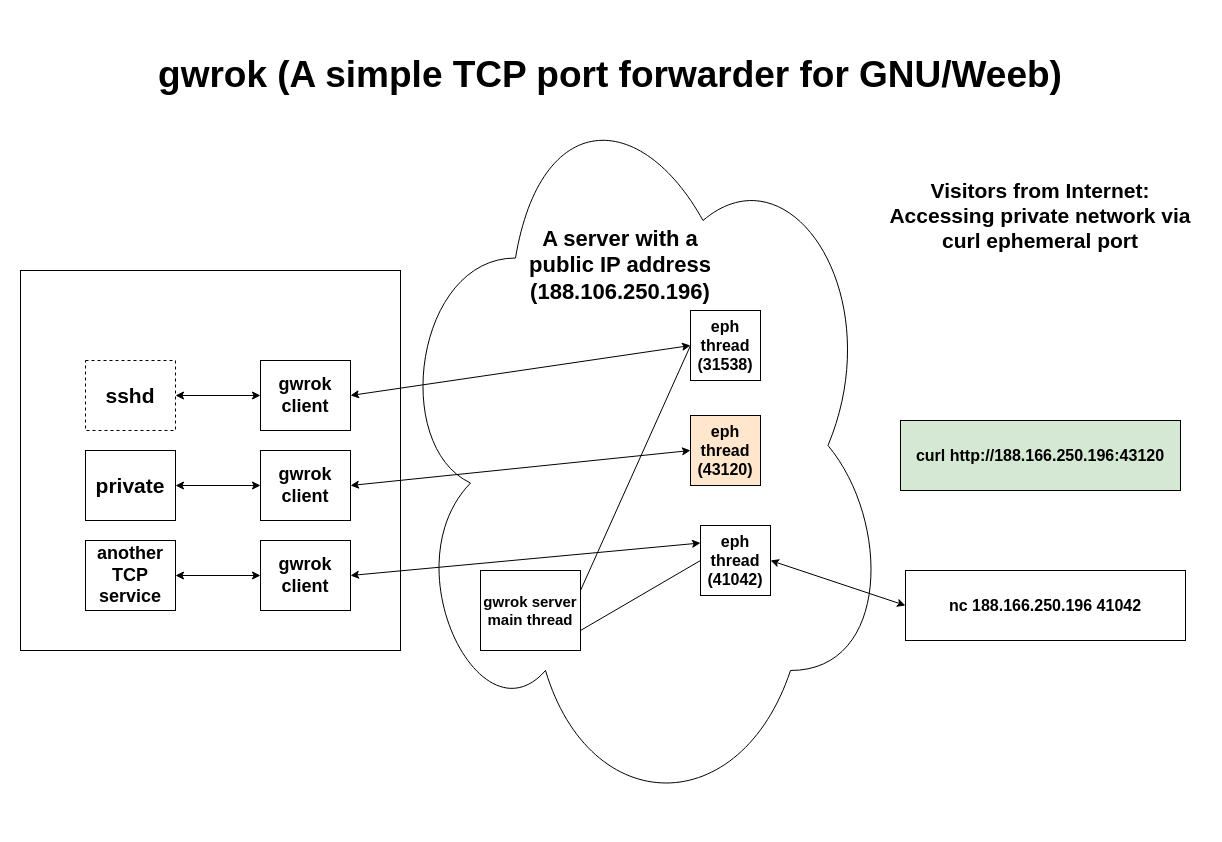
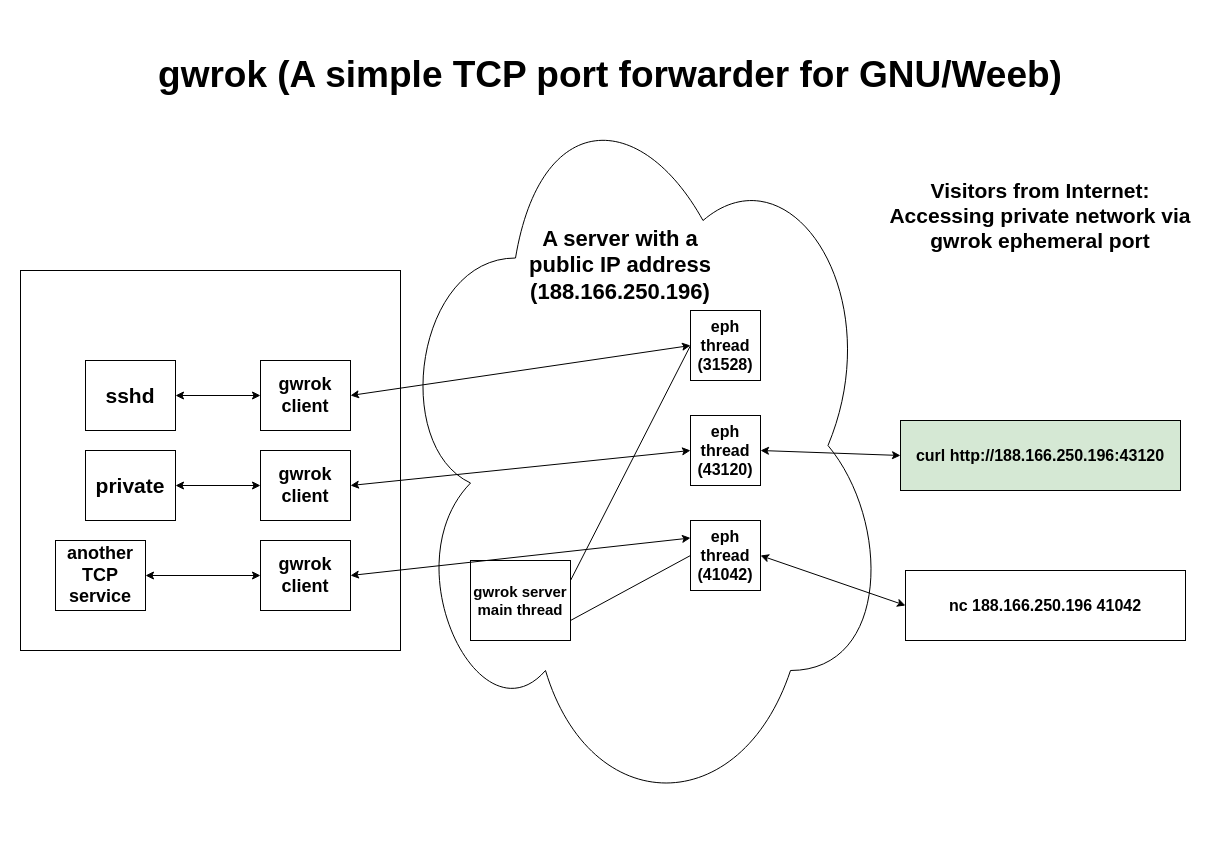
  <mxCell id="0" />
  <mxCell id="1" parent="0" />
  <mxCell id="2" value="" style="ellipse;shape=cloud;whiteSpace=wrap;html=1;" vertex="1" parent="1"><mxGeometry x="390" y="70" width="500" height="750" as="geometry" /></mxCell>
- <mxCell id="3" value="eph&lt;br style=&quot;font-size: 16px;&quot;&gt;thread&lt;br&gt;(31538)" style="whiteSpace=wrap;html=1;aspect=fixed;fontStyle=1;fontSize=16;" vertex="1" parent="1"><mxGeometry x="690" y="310" width="70" height="70" as="geometry" /></mxCell>
- <mxCell id="4" value="gwrok server&lt;br style=&quot;font-size: 15px;&quot;&gt;main thread&lt;br style=&quot;font-size: 15px;&quot;&gt;" style="rounded=0;whiteSpace=wrap;html=1;fontStyle=1;fontSize=15;" vertex="1" parent="1"><mxGeometry x="480" y="570" width="100" height="80" as="geometry" /></mxCell>
- <mxCell id="5" value="eph&lt;br style=&quot;font-size: 16px;&quot;&gt;thread&lt;br&gt;(43120)" style="whiteSpace=wrap;html=1;aspect=fixed;fontStyle=1;fontSize=16;fillColor=#ffe6cc;" vertex="1" parent="1"><mxGeometry x="690" y="415" width="70" height="70" as="geometry" /></mxCell>
+ <mxCell id="3" value="eph&lt;br style=&quot;font-size: 16px;&quot;&gt;thread&lt;br&gt;(31528)" style="whiteSpace=wrap;html=1;aspect=fixed;fontStyle=1;fontSize=16;" vertex="1" parent="1"><mxGeometry x="690" y="310" width="70" height="70" as="geometry" /></mxCell>
+ <mxCell id="4" value="gwrok server&lt;br style=&quot;font-size: 15px;&quot;&gt;main thread&lt;br style=&quot;font-size: 15px;&quot;&gt;" style="rounded=0;whiteSpace=wrap;html=1;fontStyle=1;fontSize=15;" vertex="1" parent="1"><mxGeometry x="470" y="560" width="100" height="80" as="geometry" /></mxCell>
+ <mxCell id="5" value="eph&lt;br style=&quot;font-size: 16px;&quot;&gt;thread&lt;br&gt;(43120)" style="whiteSpace=wrap;html=1;aspect=fixed;fontStyle=1;fontSize=16;" vertex="1" parent="1"><mxGeometry x="690" y="415" width="70" height="70" as="geometry" /></mxCell>
  <mxCell id="6" value="" style="endArrow=none;html=1;rounded=0;entryX=0;entryY=0.5;entryDx=0;entryDy=0;exitX=1;exitY=0.25;exitDx=0;exitDy=0;" edge="1" parent="1" source="4" target="3"><mxGeometry width="50" height="50" relative="1" as="geometry"><mxPoint x="490" y="677.5" as="sourcePoint" /><mxPoint x="540" y="627.5" as="targetPoint" /></mxGeometry></mxCell>
  <mxCell id="7" value="" style="rounded=0;whiteSpace=wrap;html=1;" vertex="1" parent="1"><mxGeometry x="20" y="270" width="380" height="380" as="geometry" /></mxCell>
- <mxCell id="8" value="sshd" style="rounded=0;whiteSpace=wrap;html=1;fontStyle=1;fontSize=21;dashed=1;" vertex="1" parent="1"><mxGeometry x="85" y="360" width="90" height="70" as="geometry" /></mxCell>
+ <mxCell id="8" value="sshd" style="rounded=0;whiteSpace=wrap;html=1;fontStyle=1;fontSize=21;" vertex="1" parent="1"><mxGeometry x="85" y="360" width="90" height="70" as="geometry" /></mxCell>
  <mxCell id="9" value="private" style="rounded=0;whiteSpace=wrap;html=1;fontSize=21;fontStyle=1" vertex="1" parent="1"><mxGeometry x="85" y="450" width="90" height="70" as="geometry" /></mxCell>
- <mxCell id="10" value="another TCP service" style="rounded=0;whiteSpace=wrap;html=1;fontSize=18;fontStyle=1" vertex="1" parent="1"><mxGeometry x="85" y="540" width="90" height="70" as="geometry" /></mxCell>
+ <mxCell id="10" value="another TCP service" style="rounded=0;whiteSpace=wrap;html=1;fontSize=18;fontStyle=1" vertex="1" parent="1"><mxGeometry x="55" y="540" width="90" height="70" as="geometry" /></mxCell>
  <mxCell id="11" value="" style="endArrow=classic;startArrow=classic;html=1;rounded=0;exitX=1;exitY=0.5;exitDx=0;exitDy=0;entryX=0;entryY=0.5;entryDx=0;entryDy=0;" edge="1" parent="1" source="23" target="3"><mxGeometry width="50" height="50" relative="1" as="geometry"><mxPoint x="690" y="470" as="sourcePoint" /><mxPoint x="740" y="420" as="targetPoint" /></mxGeometry></mxCell>
- <mxCell id="12" value="eph&lt;br style=&quot;font-size: 16px;&quot;&gt;thread&lt;br&gt;(41042)" style="whiteSpace=wrap;html=1;aspect=fixed;fontStyle=1;fontSize=16;" vertex="1" parent="1"><mxGeometry x="700" y="525" width="70" height="70" as="geometry" /></mxCell>
+ <mxCell id="12" value="eph&lt;br style=&quot;font-size: 16px;&quot;&gt;thread&lt;br&gt;(41042)" style="whiteSpace=wrap;html=1;aspect=fixed;fontStyle=1;fontSize=16;" vertex="1" parent="1"><mxGeometry x="690" y="520" width="70" height="70" as="geometry" /></mxCell>
  <mxCell id="13" value="" style="endArrow=none;html=1;rounded=0;exitX=1;exitY=0.75;exitDx=0;exitDy=0;entryX=0;entryY=0.5;entryDx=0;entryDy=0;" edge="1" parent="1" source="4" target="12"><mxGeometry width="50" height="50" relative="1" as="geometry"><mxPoint x="630" y="460" as="sourcePoint" /><mxPoint x="660" y="540" as="targetPoint" /></mxGeometry></mxCell>
  <mxCell id="14" value="" style="endArrow=classic;startArrow=classic;html=1;rounded=0;entryX=0;entryY=0.5;entryDx=0;entryDy=0;exitX=1;exitY=0.5;exitDx=0;exitDy=0;" edge="1" parent="1" source="25" target="5"><mxGeometry width="50" height="50" relative="1" as="geometry"><mxPoint x="300" y="460" as="sourcePoint" /><mxPoint x="760" y="355" as="targetPoint" /></mxGeometry></mxCell>
  <mxCell id="15" value="" style="endArrow=classic;startArrow=classic;html=1;rounded=0;entryX=0;entryY=0.25;entryDx=0;entryDy=0;exitX=1;exitY=0.5;exitDx=0;exitDy=0;" edge="1" parent="1" source="27" target="12"><mxGeometry width="50" height="50" relative="1" as="geometry"><mxPoint x="325" y="455" as="sourcePoint" /><mxPoint x="760" y="460" as="targetPoint" /></mxGeometry></mxCell>
- <mxCell id="16" value="A server with a public IP address&lt;br&gt;(188.106.250.196)" style="text;html=1;strokeColor=none;fillColor=none;align=center;verticalAlign=middle;whiteSpace=wrap;rounded=0;fontStyle=1;fontSize=22;" vertex="1" parent="1"><mxGeometry x="510" y="230" width="220" height="70" as="geometry" /></mxCell>
- <mxCell id="17" value="Visitors from Internet:&lt;br&gt;Accessing private network via curl ephemeral port" style="text;html=1;strokeColor=none;fillColor=none;align=center;verticalAlign=middle;whiteSpace=wrap;rounded=0;fontStyle=1;fontSize=21;" vertex="1" parent="1"><mxGeometry x="880" y="170" width="320" height="90" as="geometry" /></mxCell>
+ <mxCell id="16" value="A server with a public IP address&lt;br&gt;(188.166.250.196)" style="text;html=1;strokeColor=none;fillColor=none;align=center;verticalAlign=middle;whiteSpace=wrap;rounded=0;fontStyle=1;fontSize=22;" vertex="1" parent="1"><mxGeometry x="510" y="230" width="220" height="70" as="geometry" /></mxCell>
+ <mxCell id="17" value="Visitors from Internet:&lt;br&gt;Accessing private network via gwrok ephemeral port" style="text;html=1;strokeColor=none;fillColor=none;align=center;verticalAlign=middle;whiteSpace=wrap;rounded=0;fontStyle=1;fontSize=21;" vertex="1" parent="1"><mxGeometry x="880" y="170" width="320" height="90" as="geometry" /></mxCell>
  <mxCell id="18" value="curl http://188.166.250.196:43120" style="rounded=0;whiteSpace=wrap;html=1;fontStyle=1;fontSize=16;fillColor=#d5e8d4;" vertex="1" parent="1"><mxGeometry x="900" y="420" width="280" height="70" as="geometry" /></mxCell>
+ <mxCell id="19" value="" style="endArrow=classic;startArrow=classic;html=1;rounded=0;exitX=1;exitY=0.5;exitDx=0;exitDy=0;entryX=0;entryY=0.5;entryDx=0;entryDy=0;" edge="1" parent="1" source="5" target="18"><mxGeometry width="50" height="50" relative="1" as="geometry"><mxPoint x="770" y="355" as="sourcePoint" /><mxPoint x="910" y="325" as="targetPoint" /></mxGeometry></mxCell>
  <mxCell id="20" value="nc 188.166.250.196 41042" style="rounded=0;whiteSpace=wrap;html=1;fontStyle=1;fontSize=16;" vertex="1" parent="1"><mxGeometry x="905" y="570" width="280" height="70" as="geometry" /></mxCell>
  <mxCell id="21" value="" style="endArrow=classic;startArrow=classic;html=1;rounded=0;exitX=1;exitY=0.5;exitDx=0;exitDy=0;entryX=0;entryY=0.5;entryDx=0;entryDy=0;" edge="1" parent="1" source="12" target="20"><mxGeometry width="50" height="50" relative="1" as="geometry"><mxPoint x="770" y="460" as="sourcePoint" /><mxPoint x="910" y="465" as="targetPoint" /></mxGeometry></mxCell>
  <mxCell id="22" value="gwrok (A simple TCP port forwarder for GNU/Weeb)" style="text;html=1;strokeColor=none;fillColor=none;align=center;verticalAlign=middle;whiteSpace=wrap;rounded=0;fontStyle=1;fontSize=37;" vertex="1" parent="1"><mxGeometry x="140" y="20" width="940" height="110" as="geometry" /></mxCell>
  <mxCell id="23" value="gwrok&lt;br style=&quot;font-size: 18px;&quot;&gt;client" style="rounded=0;whiteSpace=wrap;html=1;fontStyle=1;fontSize=18;" vertex="1" parent="1"><mxGeometry x="260" y="360" width="90" height="70" as="geometry" /></mxCell>
  <mxCell id="24" value="" style="endArrow=classic;startArrow=classic;html=1;rounded=0;exitX=1;exitY=0.5;exitDx=0;exitDy=0;entryX=0;entryY=0.5;entryDx=0;entryDy=0;" edge="1" parent="1" source="8" target="23"><mxGeometry width="50" height="50" relative="1" as="geometry"><mxPoint x="710" y="440" as="sourcePoint" /><mxPoint x="760" y="390" as="targetPoint" /></mxGeometry></mxCell>
  <mxCell id="25" value="gwrok&lt;br style=&quot;font-size: 18px;&quot;&gt;client" style="rounded=0;whiteSpace=wrap;html=1;fontStyle=1;fontSize=18;" vertex="1" parent="1"><mxGeometry x="260" y="450" width="90" height="70" as="geometry" /></mxCell>
  <mxCell id="26" value="" style="endArrow=classic;startArrow=classic;html=1;rounded=0;exitX=1;exitY=0.5;exitDx=0;exitDy=0;entryX=0;entryY=0.5;entryDx=0;entryDy=0;" edge="1" parent="1" source="9" target="25"><mxGeometry width="50" height="50" relative="1" as="geometry"><mxPoint x="185" y="405" as="sourcePoint" /><mxPoint x="270" y="405" as="targetPoint" /></mxGeometry></mxCell>
  <mxCell id="27" value="gwrok&lt;br style=&quot;font-size: 18px;&quot;&gt;client" style="rounded=0;whiteSpace=wrap;html=1;fontStyle=1;fontSize=18;" vertex="1" parent="1"><mxGeometry x="260" y="540" width="90" height="70" as="geometry" /></mxCell>
  <mxCell id="28" value="" style="endArrow=classic;startArrow=classic;html=1;rounded=0;exitX=1;exitY=0.5;exitDx=0;exitDy=0;entryX=0;entryY=0.5;entryDx=0;entryDy=0;" edge="1" parent="1" source="10" target="27"><mxGeometry width="50" height="50" relative="1" as="geometry"><mxPoint x="185" y="495" as="sourcePoint" /><mxPoint x="270" y="495" as="targetPoint" /></mxGeometry></mxCell>
